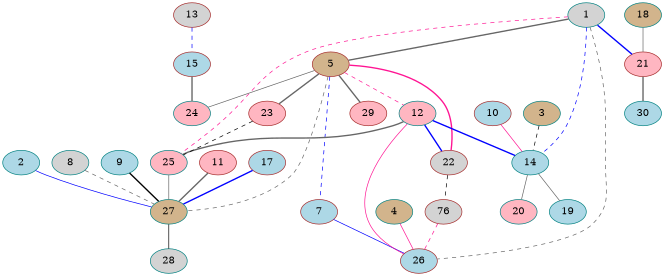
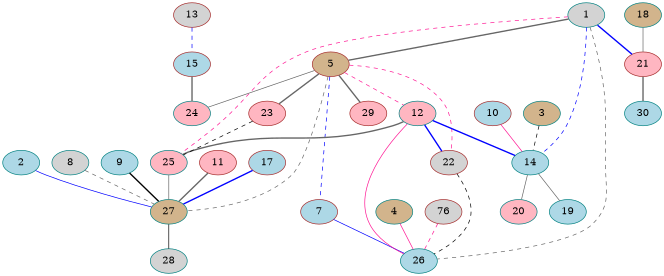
  graph {
    node [color=teal fillcolor=lightblue style=filled]
    edge [color=gray40 style=dashed weight=1.0]
    1 [fillcolor=lightgrey]
    5 [color=brown fillcolor=tan]
    14
    21 [color=brown fillcolor=lightpink]
    25 [fillcolor=lightpink]
-   26 [color=brown]
+   26
    27 [fillcolor=tan]
    7 [color=brown]
    12 [fillcolor=lightpink]
    22 [color=brown fillcolor=lightgrey]
    23 [color=brown fillcolor=lightpink]
    24 [fillcolor=lightpink]
    29 [color=brown fillcolor=lightpink]
    19
    20 [fillcolor=lightpink]
    30
    2
    28 [fillcolor=lightgrey]
    3 [fillcolor=tan]
    4 [fillcolor=tan]
    8 [fillcolor=lightgrey]
    9
    10 [color=brown]
    11 [color=brown fillcolor=lightpink]
    13 [color=brown fillcolor=lightgrey]
    15 [color=brown]
    n27 [color=brown fillcolor=lightgrey label=76]
    17 [color=brown]
    18 [fillcolor=tan]
    1 -- 5 [style=bold]
    1 -- 14 [color=blue]
    1 -- 21 [color=blue style=bold weight=2.0]
    1 -- 25 [color=deeppink]
    1 -- 26
    5 -- 27 [weight=2.0]
    5 -- 7 [color=blue]
    5 -- 12 [color=deeppink]
-   5 -- 22 [color=deeppink style=bold]
+   5 -- 22 [color=deeppink]
    5 -- 23 [style=bold]
    5 -- 24 [style=solid]
    5 -- 29 [style=bold]
    14 -- 19 [style=solid]
    14 -- 20 [style=solid]
    21 -- 30 [style=bold]
    25 -- 27 [style=solid weight=2.0]
    27 -- 28 [color=black style=solid]
    7 -- 26 [color=blue style=solid]
    12 -- 14 [color=blue style=bold]
    12 -- 25 [style=bold]
    12 -- 26 [color=deeppink style=solid]
    12 -- 22 [color=blue style=bold]
-   22 -- n27 [color=black]
+   22 -- 26 [color=black]
    23 -- 25 [color=black]
    2 -- 27 [color=blue style=solid]
    3 -- 14 [color=black]
    4 -- 26 [color=deeppink style=solid]
    8 -- 27
    9 -- 27 [color=black style=bold]
    10 -- 14 [color=deeppink style=solid]
    11 -- 27 [style=bold]
    13 -- 15 [color=blue]
    15 -- 24 [style=bold]
    n27 -- 26 [color=deeppink]
    17 -- 27 [color=blue style=bold]
    18 -- 21 [style=solid]
  }
